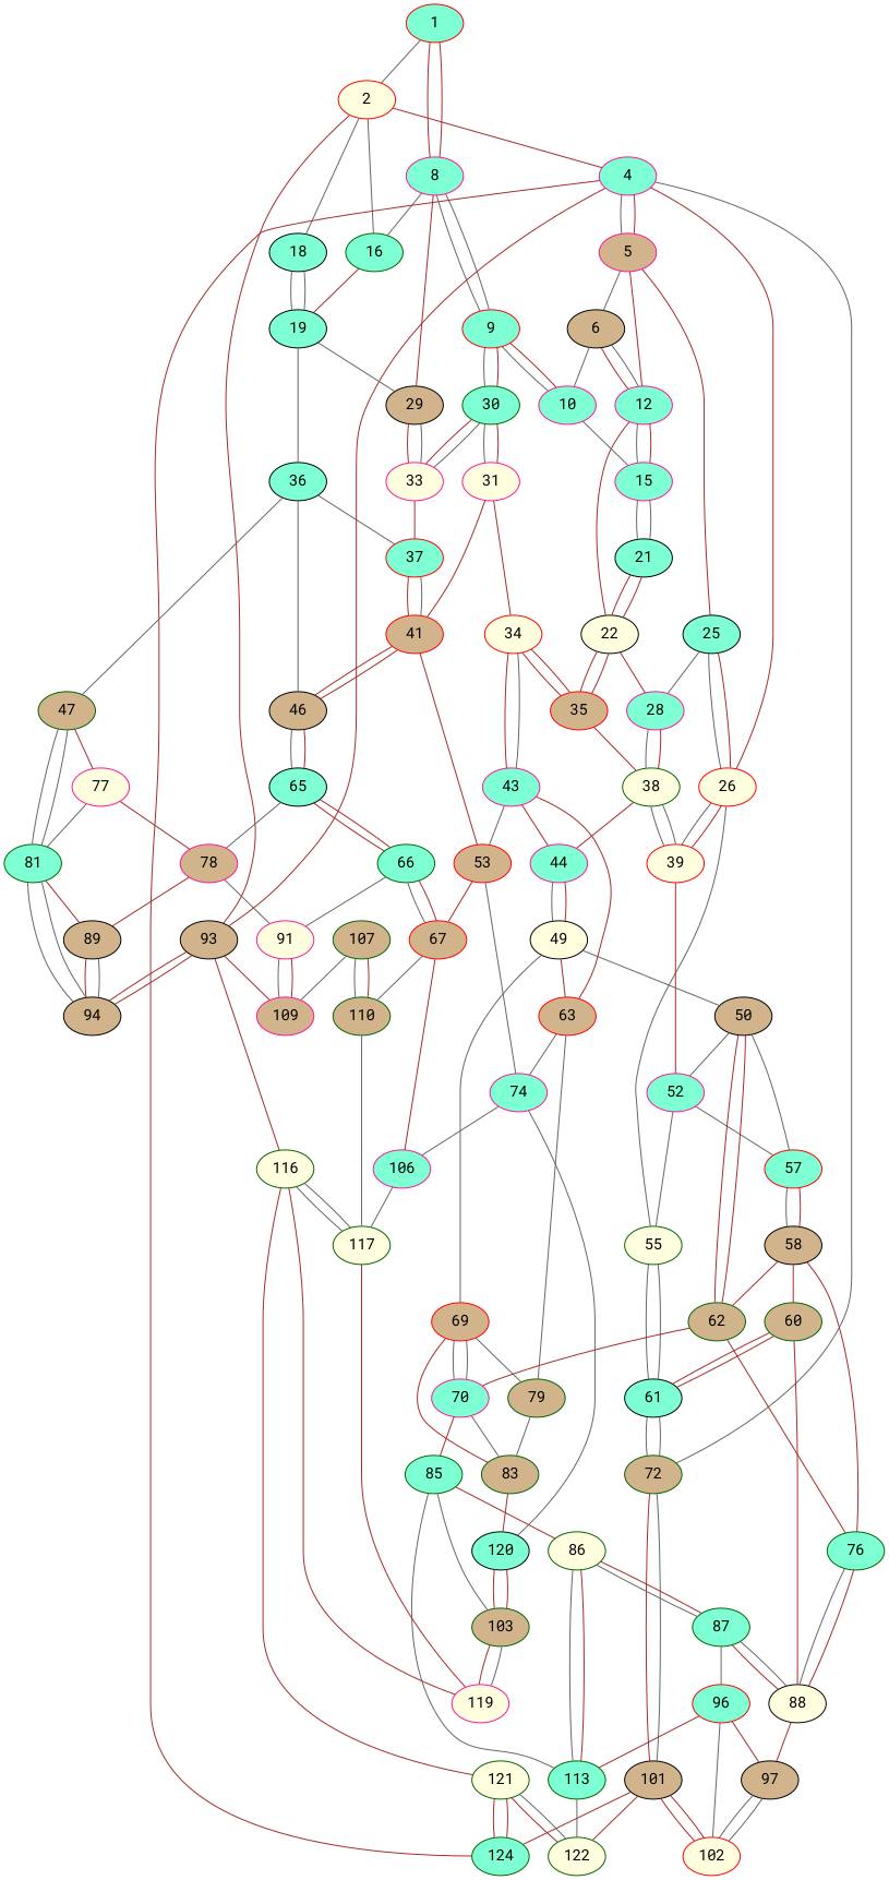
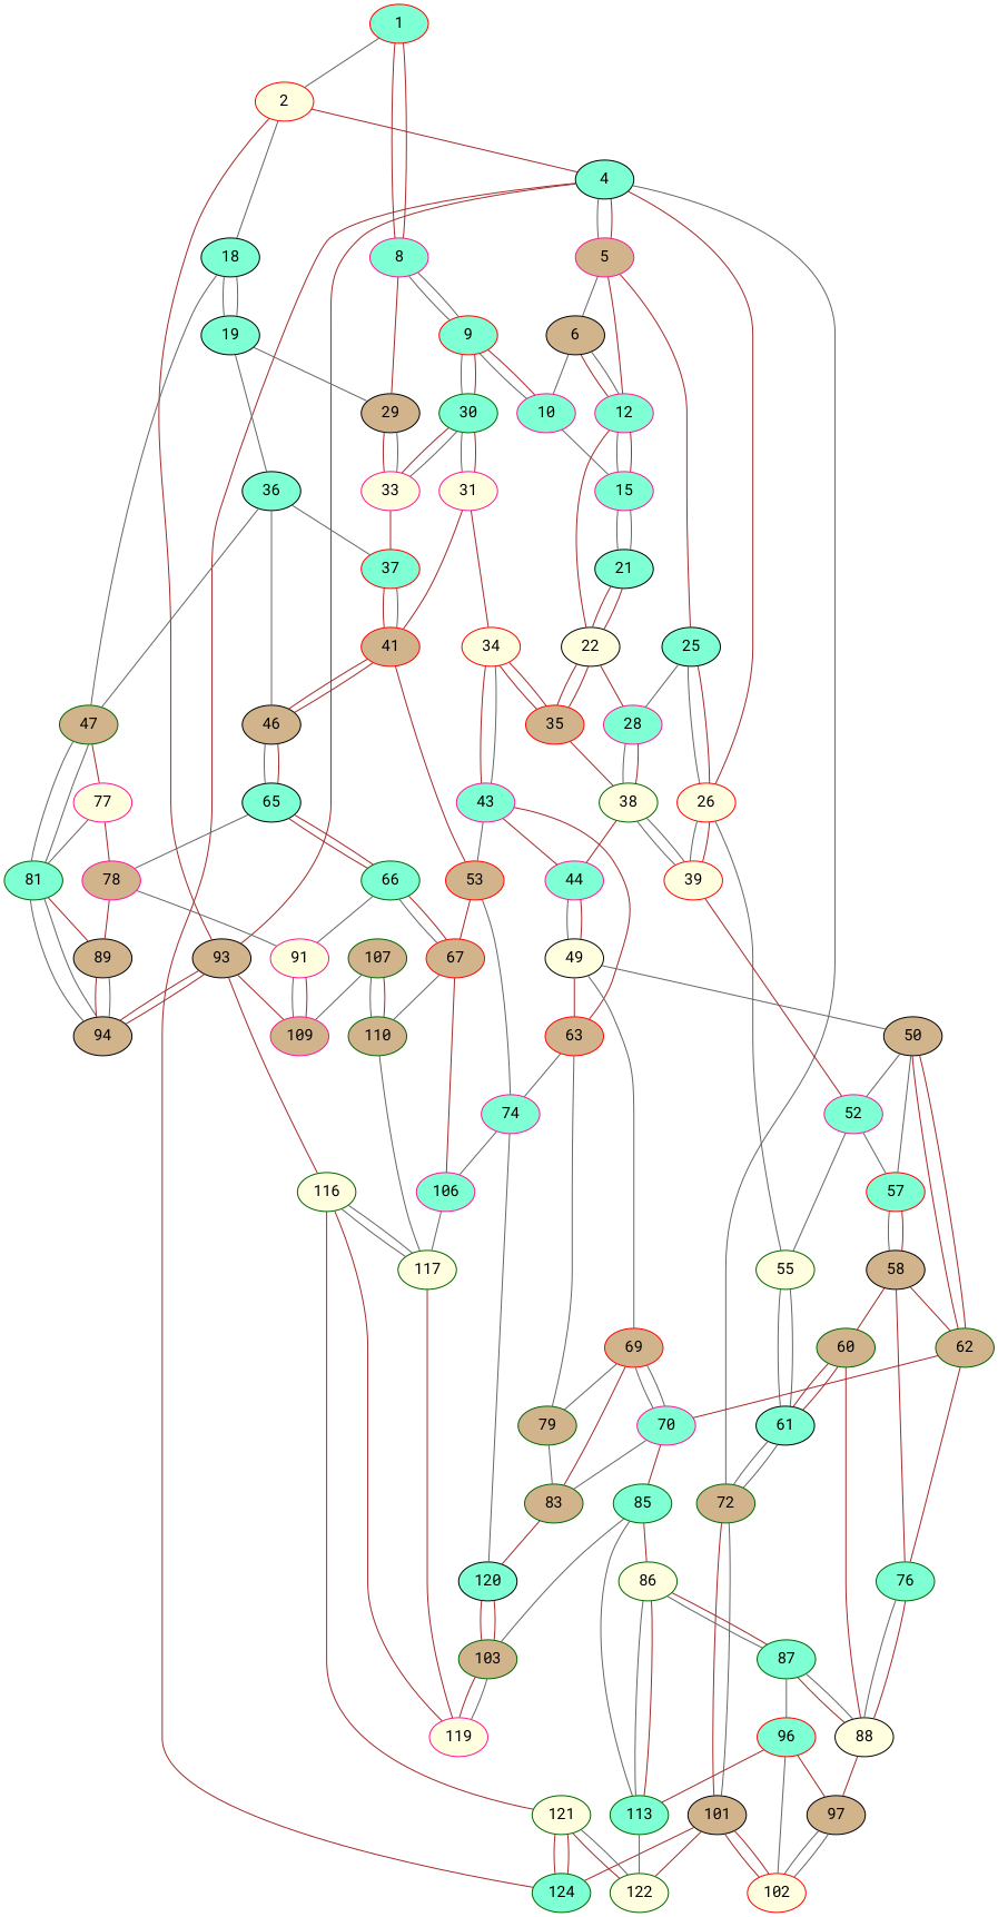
  graph {
    fontname="Roboto Mono"
    node [color=darkgreen fillcolor=aquamarine fontname="Roboto Mono" style=filled]
    edge [color=brown fontname="Roboto Mono"]
    1 [color=red]
    2 [color=red fillcolor=lightyellow super="+3"]
    8 [color=deeppink super="+17"]
-   4 [color=deeppink super="+73"]
-   16
+   4 [color=black super="+73"]
    18 [color=black]
    93 [color=black fillcolor=tan super="+112"]
    9 [color=red]
    29 [color=black fillcolor=tan]
    5 [color=deeppink fillcolor=tan super="+14"]
    26 [color=red fillcolor=lightyellow super="+27"]
    72 [fillcolor=tan]
    124
    19 [color=black super="+20"]
    47 [fillcolor=tan super="+48"]
    94 [color=black fillcolor=tan]
    109 [color=deeppink fillcolor=tan]
    116 [fillcolor=lightyellow super="+120"]
    6 [color=black fillcolor=tan super="+7"]
    12 [color=deeppink super="+13"]
    25 [color=black]
    39 [color=red fillcolor=lightyellow]
    55 [fillcolor=lightyellow]
    101 [color=black fillcolor=tan super="+123"]
    10 [color=deeppink super="+11"]
    15 [color=deeppink]
    22 [color=black fillcolor=lightyellow super="+23"]
    28 [color=deeppink]
    30
    33 [color=deeppink fillcolor=lightyellow]
    31 [color=deeppink fillcolor=lightyellow super="+32"]
    21 [color=black]
    35 [color=red fillcolor=tan]
    36 [color=black super="+45"]
    77 [color=deeppink fillcolor=lightyellow]
    81 [super="+82"]
    37 [color=red]
    46 [color=black fillcolor=tan]
    38 [fillcolor=lightyellow super="+40"]
    34 [color=red fillcolor=lightyellow]
    41 [color=red fillcolor=tan super="+42"]
    52 [color=deeppink super="+56"]
    61 [color=black]
    44 [color=deeppink]
    43 [color=deeppink super="+54"]
    53 [color=red fillcolor=tan super="+68"]
    63 [color=red fillcolor=tan super="+75"]
    65 [color=black]
    49 [color=black fillcolor=lightyellow super="+64"]
    57 [color=red]
    67 [color=red fillcolor=tan super="+105"]
    74 [color=deeppink super="+99"]
    79 [fillcolor=tan]
    50 [color=black fillcolor=tan super="+51"]
    69 [color=red fillcolor=tan super="+80"]
    66
    78 [color=deeppink fillcolor=tan super="+90"]
    89 [color=black fillcolor=tan]
    62 [fillcolor=tan super="+71"]
    70 [color=deeppink super="+84"]
    83 [fillcolor=tan super="+98"]
    58 [color=black fillcolor=tan super="+59"]
    76
    106 [color=deeppink]
    110 [fillcolor=tan super="+115"]
    n66 [color=black label=120]
    60 [fillcolor=tan]
    88 [color=black fillcolor=lightyellow super="+95"]
    97 [color=black fillcolor=tan]
    85 [super="+104"]
    91 [color=deeppink fillcolor=lightyellow super="+92"]
    117 [fillcolor=lightyellow super="+118"]
    86 [fillcolor=lightyellow]
    103 [fillcolor=tan]
    113 [super="+114"]
    102 [color=red fillcolor=lightyellow]
    122 [fillcolor=lightyellow]
    87
    119 [color=deeppink fillcolor=lightyellow]
    96 [color=red super="+111"]
    121 [fillcolor=lightyellow]
    107 [fillcolor=tan super="+108"]
    1 -- 2 [color=gray40]
    1 -- 8
    1 -- 8
    2 -- 4
-   2 -- 16 [color=gray40]
    2 -- 18 [color=gray40]
    2 -- 93
-   8 -- 16 [color=gray40]
    8 -- 9 [color=gray40]
    8 -- 9 [color=gray40]
    8 -- 29
    4 -- 93
    4 -- 5 [color=gray40]
    4 -- 5
    4 -- 26
    4 -- 72 [color=gray40]
    4 -- 124
-   16 -- 19
    18 -- 19 [color=gray40]
    18 -- 19 [color=gray40]
+   18 -- 47 [color=gray40]
    93 -- 94
    93 -- 94
    93 -- 109
    93 -- 116
    9 -- 10 [color=gray40]
    9 -- 10
    9 -- 30 [color=gray40]
    9 -- 30
    29 -- 33
    29 -- 33 [color=gray40]
    5 -- 6 [color=gray40]
    5 -- 12
    5 -- 25
    26 -- 39 [color=gray40]
    26 -- 39
    26 -- 55 [color=gray40]
    72 -- 101
    72 -- 101 [color=gray40]
    19 -- 29 [color=gray40]
    19 -- 36 [color=gray40]
    47 -- 77
    47 -- 81 [color=gray40]
    47 -- 81 [color=gray40]
    116 -- 117 [color=gray40]
    116 -- 117 [color=gray40]
    116 -- 119
    116 -- 121
    6 -- 12
    6 -- 12 [color=gray40]
    6 -- 10 [color=gray40]
    12 -- 15 [color=gray40]
    12 -- 15
    12 -- 22
    25 -- 26 [color=gray40]
    25 -- 26
    25 -- 28 [color=gray40]
    39 -- 52
    55 -- 61 [color=gray40]
    55 -- 61 [color=gray40]
    101 -- 124
    101 -- 102
    101 -- 102
    101 -- 122
    10 -- 15 [color=gray40]
    15 -- 21 [color=gray40]
    15 -- 21 [color=gray40]
    22 -- 28
    22 -- 35
    22 -- 35
    28 -- 38 [color=gray40]
    28 -- 38
    30 -- 33
    30 -- 33 [color=gray40]
    30 -- 31 [color=gray40]
    30 -- 31
    33 -- 37
    31 -- 34
    31 -- 41
    21 -- 22
    21 -- 22
    35 -- 38
    36 -- 47 [color=gray40]
    36 -- 37 [color=gray40]
    36 -- 46 [color=gray40]
    77 -- 81 [color=gray40]
    77 -- 78
    81 -- 94 [color=gray40]
    81 -- 94 [color=gray40]
    81 -- 89
    37 -- 41
    37 -- 41 [color=gray40]
    46 -- 65 [color=gray40]
    46 -- 65
    38 -- 39 [color=gray40]
    38 -- 39 [color=gray40]
    38 -- 44
    34 -- 35
    34 -- 35
    34 -- 43
    34 -- 43 [color=gray40]
    41 -- 46
    41 -- 46
    41 -- 53
    52 -- 55 [color=gray40]
    52 -- 57 [color=gray40]
    61 -- 72 [color=gray40]
    61 -- 72 [color=gray40]
    44 -- 49 [color=gray40]
    44 -- 49
    43 -- 44
    43 -- 53 [color=gray40]
    43 -- 63
    53 -- 67
    53 -- 74 [color=gray40]
    63 -- 74 [color=gray40]
    63 -- 79 [color=gray40]
    65 -- 66
    65 -- 66
    65 -- 78 [color=gray40]
    49 -- 63
    49 -- 50 [color=gray40]
    49 -- 69 [color=gray40]
    57 -- 58 [color=gray40]
    57 -- 58
    67 -- 106
    67 -- 110 [color=gray40]
    74 -- 106 [color=gray40]
    74 -- n66 [color=gray40]
    79 -- 83 [color=gray40]
    50 -- 52 [color=gray40]
    50 -- 57 [color=gray40]
    50 -- 62
    50 -- 62
    69 -- 79 [color=gray40]
    69 -- 70 [color=gray40]
    69 -- 70 [color=gray40]
    69 -- 83
    66 -- 67 [color=gray40]
    66 -- 67
    66 -- 91 [color=gray40]
    78 -- 89
    78 -- 91 [color=gray40]
    89 -- 94
    89 -- 94 [color=gray40]
    62 -- 70
    62 -- 76
    70 -- 83 [color=gray40]
    70 -- 85
    83 -- n66
    58 -- 62
    58 -- 76
    58 -- 60
    76 -- 88 [color=gray40]
    76 -- 88
    106 -- 117 [color=gray40]
    110 -- 117 [color=gray40]
    n66 -- 103
    n66 -- 103
    60 -- 61
    60 -- 61
    60 -- 88
    88 -- 97
    97 -- 102 [color=gray40]
    97 -- 102 [color=gray40]
    85 -- 86
    85 -- 103 [color=gray40]
    85 -- 113 [color=gray40]
    91 -- 109 [color=gray40]
    91 -- 109
    117 -- 119
    86 -- 113 [color=gray40]
    86 -- 113
    86 -- 87 [color=gray40]
    86 -- 87
    103 -- 119
    103 -- 119 [color=gray40]
    113 -- 122 [color=gray40]
    87 -- 88
    87 -- 88 [color=gray40]
    87 -- 96 [color=gray40]
    96 -- 97
    96 -- 113
    96 -- 102 [color=gray40]
    121 -- 124
    121 -- 124
    121 -- 122
    121 -- 122 [color=gray40]
    107 -- 109 [color=gray40]
    107 -- 110 [color=gray40 weight=2]
    107 -- 110
  }
